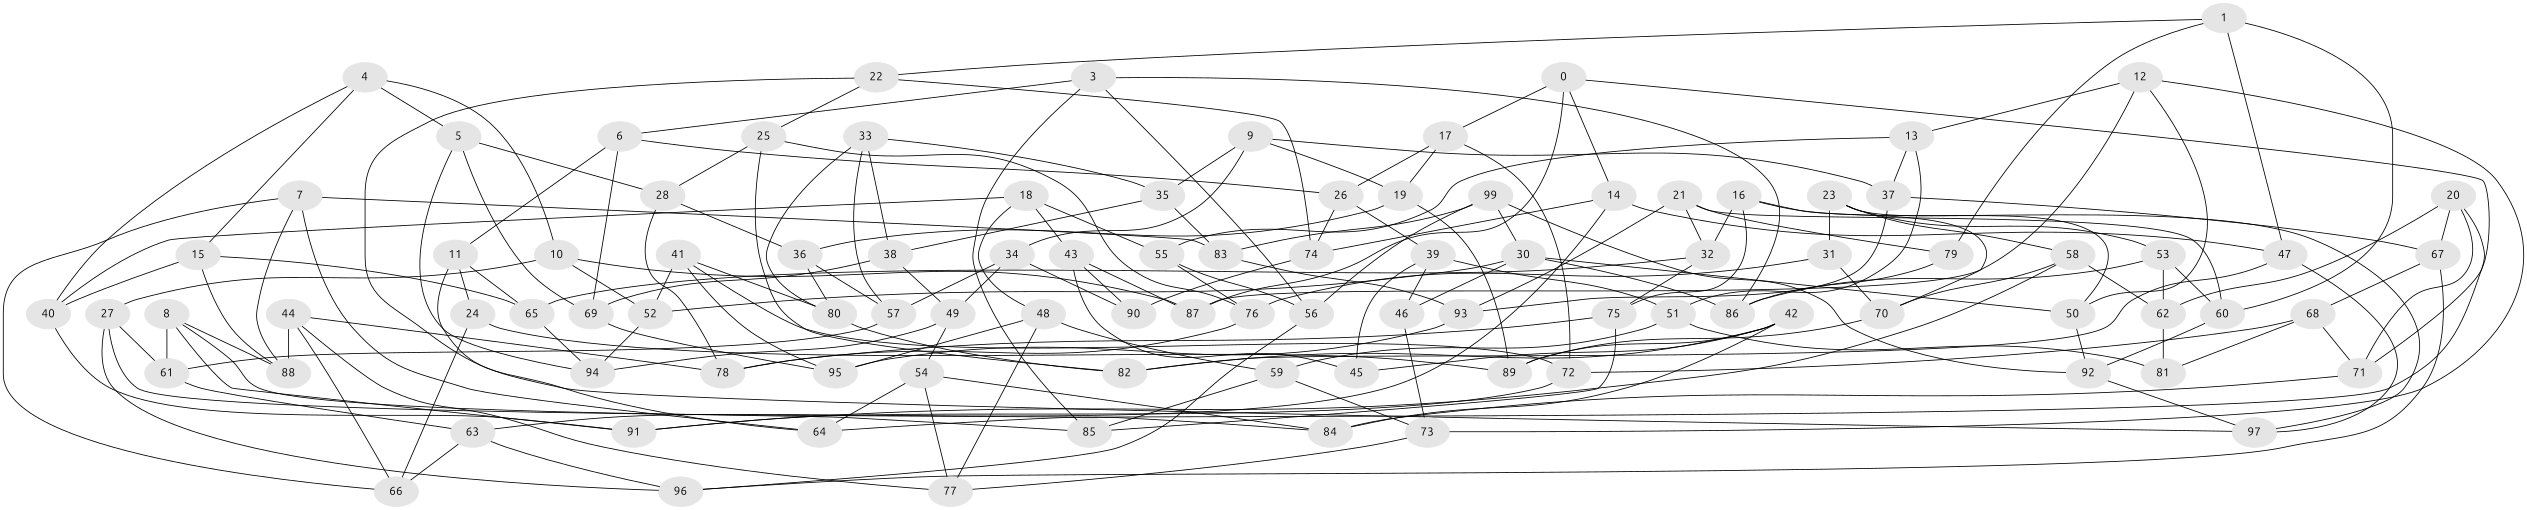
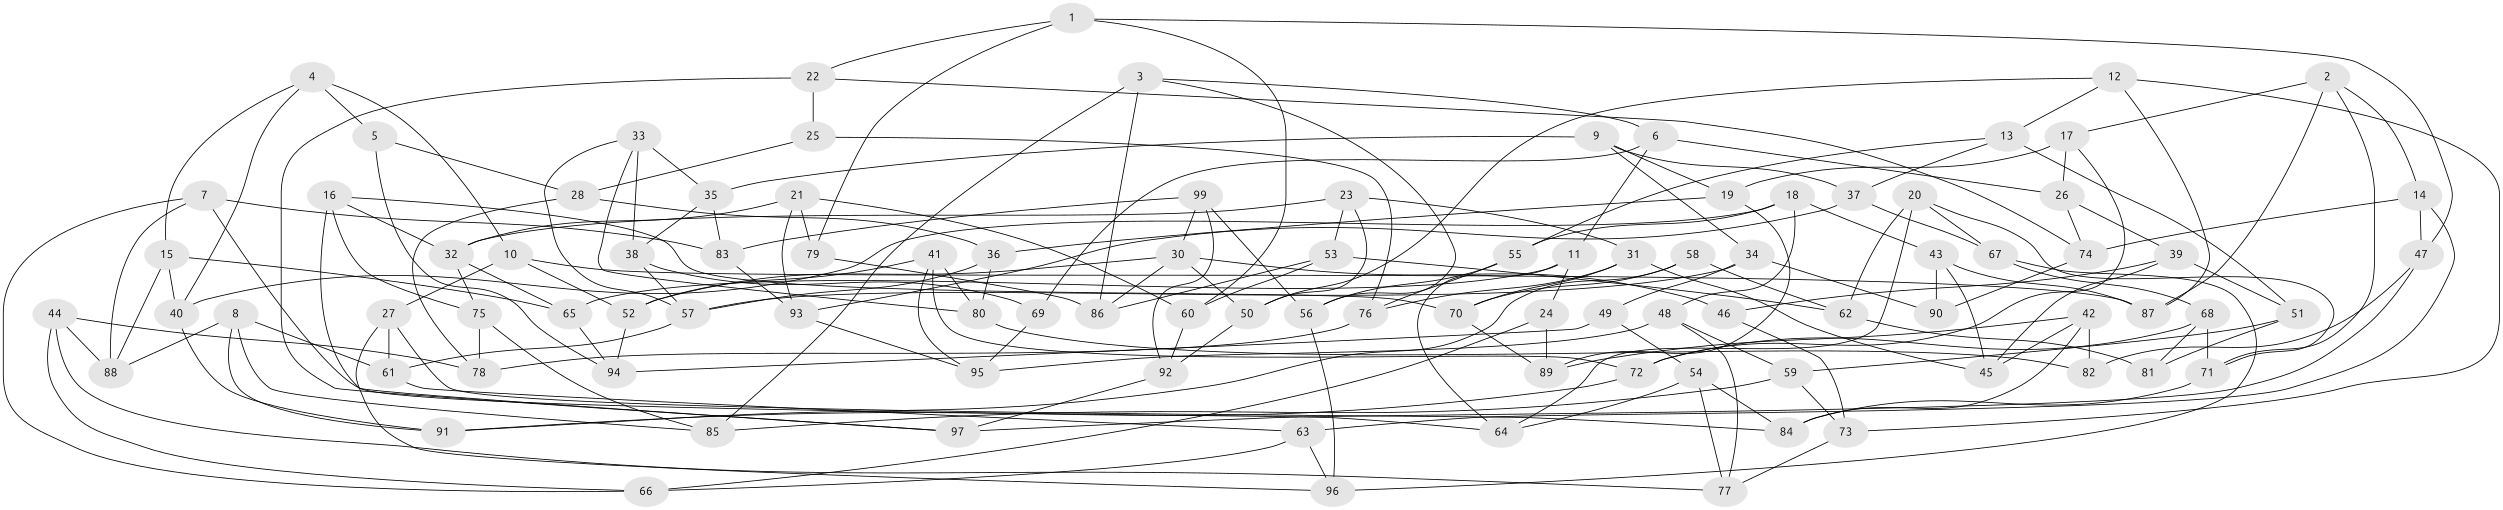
  graph {
    fontname=Ubuntu
    node [color=gray90 fontname=Ubuntu style=filled]
    edge [fontname=Ubuntu]
    1
    22
    47
    60
    79
    74
    97
    25
    82
    92
    86
-   2 [label=0]
+   2
    14
    17
    71
    87
    63
    26
    19
    72
    84
    3
    6
    56
    85
    69
    11
    96
    4
    5
    10
    15
    40
    28
    94
    27
    52
    88
    65
    91
    36
    78
    95
    64
    24
    39
    7
    66
    83
    93
    8
    61
    9
    34
    35
    37
    89
    90
    57
    49
    38
    67
    12
    13
    50
    73
    51
    55
    77
    59
    81
    76
    16
    32
    70
    75
    18
    43
    48
    45
    80
    20
    62
    68
    21
    23
    31
    53
    58
    46
    n91 [label=99]
    30
    33
    54
    41
    42
    44
    1 -- 22
    1 -- 47
    1 -- 60
    1 -- 79
    22 -- 74
    22 -- 97
    22 -- 25
    47 -- 97
    47 -- 82
    60 -- 92
    79 -- 86
    74 -- 90
-   25 -- 82
    25 -- 28
    25 -- 76
    92 -- 97
    2 -- 14
    2 -- 17
    2 -- 71
    2 -- 87
    14 -- 47
    14 -- 74
    14 -- 63
    17 -- 26
    17 -- 19
    17 -- 72
    71 -- 84
    63 -- 96
    63 -- 66
    26 -- 74
    26 -- 39
    19 -- 36
    19 -- 89
    72 -- 91
    3 -- 86
    3 -- 6
    3 -- 56
    3 -- 85
    6 -- 26
    6 -- 69
    6 -- 11
    56 -- 96
    69 -- 95
    11 -- 65
    11 -- 64
    11 -- 24
    4 -- 5
    4 -- 10
    4 -- 15
    4 -- 40
-   5 -- 69
    5 -- 28
    5 -- 94
    10 -- 87
    10 -- 27
    10 -- 52
    15 -- 40
    15 -- 88
    15 -- 65
    40 -- 91
    28 -- 36
    28 -- 78
    27 -- 84
    27 -- 96
    27 -- 61
    52 -- 94
    65 -- 94
    36 -- 57
    36 -- 80
    24 -- 66
    24 -- 89
    39 -- 51
    39 -- 45
    39 -- 46
    7 -- 88
    7 -- 64
    7 -- 66
    7 -- 83
    83 -- 93
    93 -- 95
    8 -- 85
    8 -- 88
    8 -- 91
    8 -- 61
    61 -- 63
    9 -- 19
    9 -- 34
    9 -- 35
    9 -- 37
    34 -- 90
    34 -- 57
    34 -- 49
    35 -- 83
    35 -- 38
    37 -- 93
    37 -- 67
    57 -- 61
    49 -- 94
    49 -- 54
    38 -- 69
-   38 -- 49
+   38 -- 57
    67 -- 96
    67 -- 68
    12 -- 87
    12 -- 13
    12 -- 50
    12 -- 73
    13 -- 37
    13 -- 51
    13 -- 55
    50 -- 92
    73 -- 77
    51 -- 59
    51 -- 81
    55 -- 56
    55 -- 76
    59 -- 85
    59 -- 73
    76 -- 78
    16 -- 97
    16 -- 32
    16 -- 70
    16 -- 75
    32 -- 65
    32 -- 75
    70 -- 89
    75 -- 85
    75 -- 78
    18 -- 40
    18 -- 55
    18 -- 43
    18 -- 48
    43 -- 87
    43 -- 90
    43 -- 45
    48 -- 95
    48 -- 77
    48 -- 59
    80 -- 82
    20 -- 71
    20 -- 64
    20 -- 67
    20 -- 62
    62 -- 81
    68 -- 71
    68 -- 72
    68 -- 81
    21 -- 60
    21 -- 79
    21 -- 93
    21 -- 32
    23 -- 50
    23 -- 31
    23 -- 53
-   23 -- 58
+   23 -- 32
    31 -- 76
    31 -- 70
+   31 -- 45
    53 -- 60
    53 -- 86
    53 -- 62
    58 -- 91
    58 -- 70
    58 -- 62
    46 -- 73
    n91 -- 92
    n91 -- 56
    n91 -- 83
    n91 -- 30
    30 -- 86
    30 -- 52
    30 -- 50
    30 -- 46
    33 -- 35
    33 -- 57
    33 -- 38
    33 -- 80
    54 -- 84
    54 -- 64
    54 -- 77
    41 -- 72
    41 -- 52
    41 -- 95
    41 -- 80
    42 -- 82
    42 -- 84
    42 -- 89
    42 -- 45
    44 -- 88
    44 -- 78
    44 -- 66
    44 -- 77
  }
